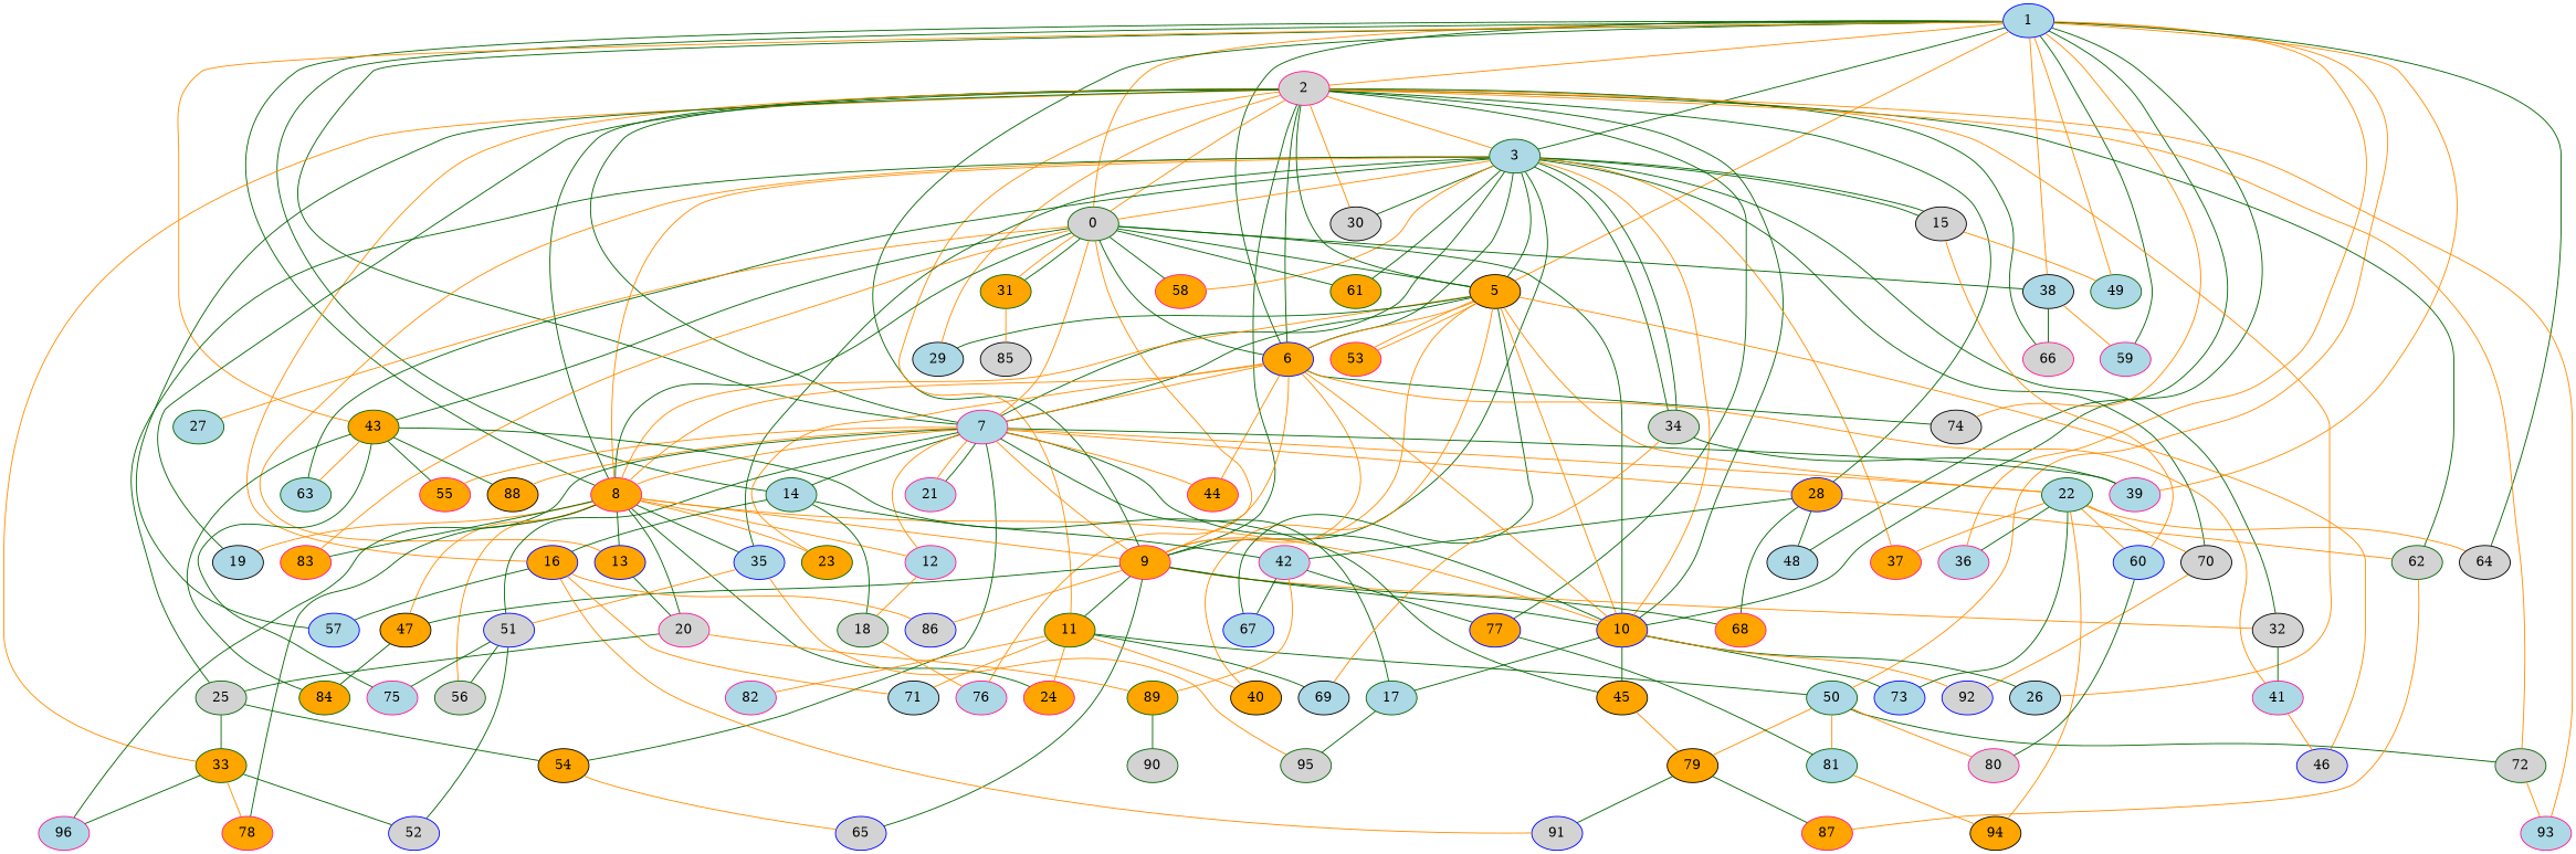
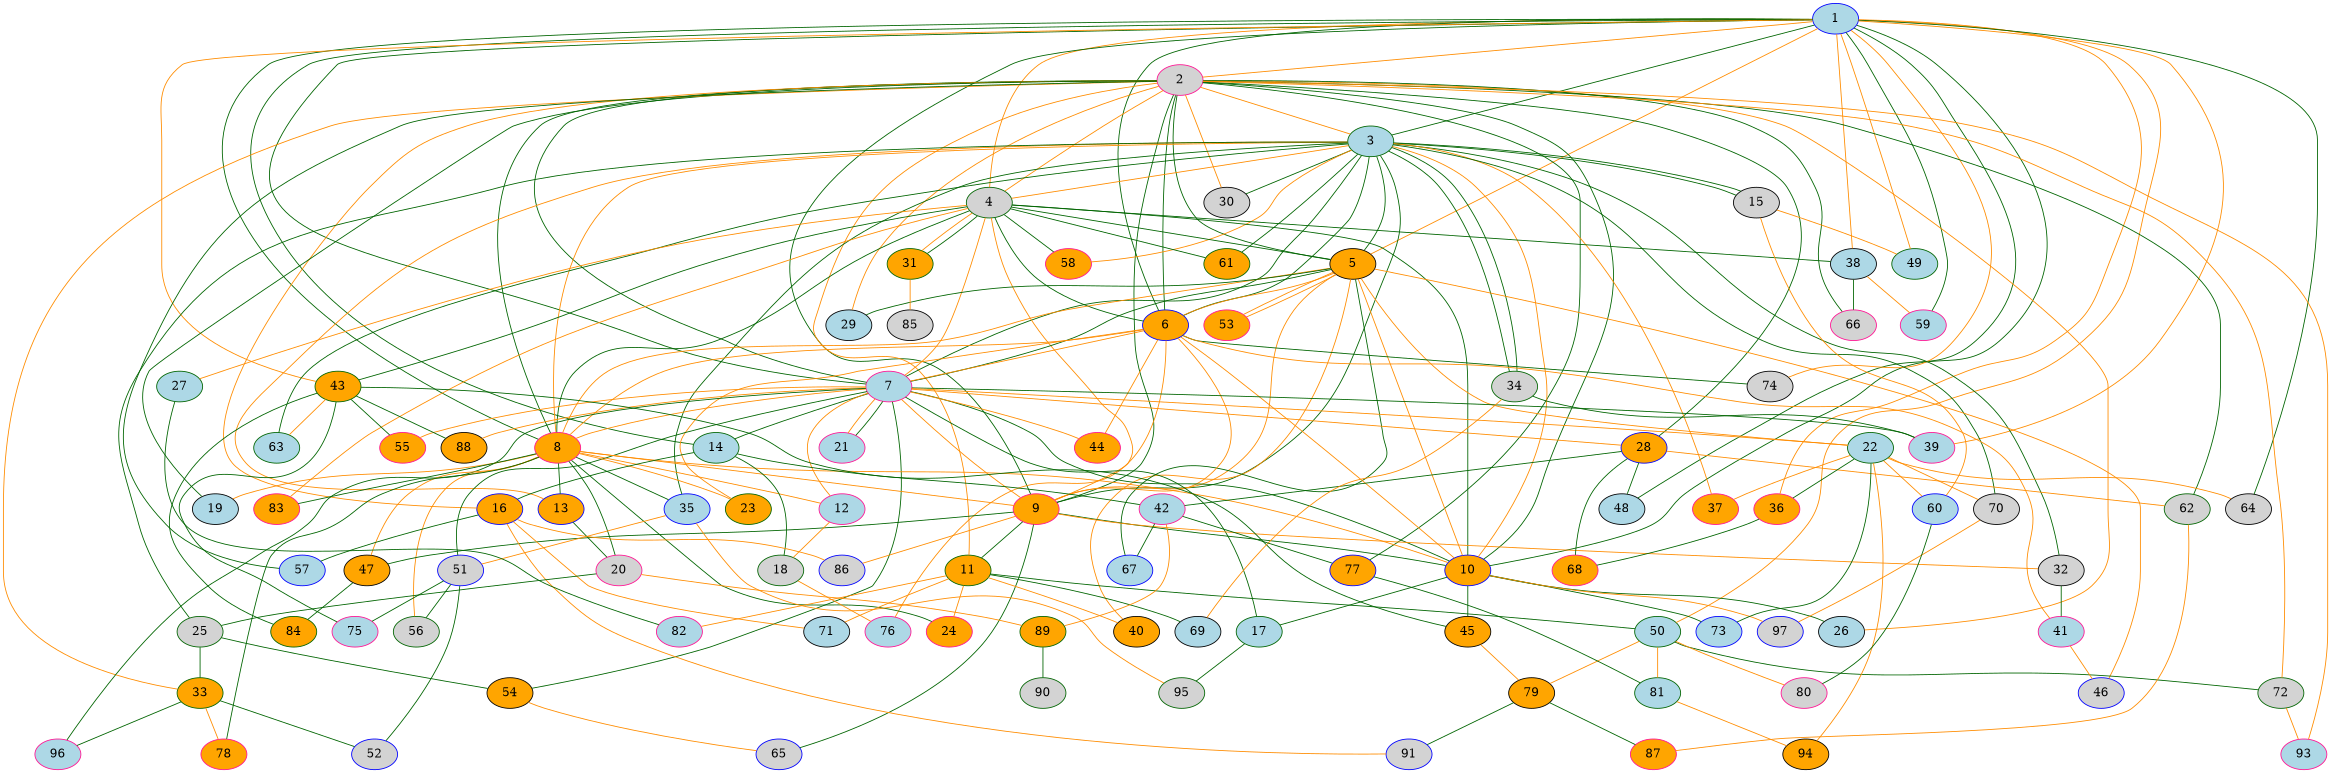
  graph {
    node [color=deeppink fillcolor=lightblue style=filled]
    edge [color=darkgreen]
    1 [color=blue]
    2 [fillcolor=lightgrey]
    3 [color=darkgreen]
-   4 [color=darkgreen fillcolor=lightgrey label=0]
+   4 [color=darkgreen fillcolor=lightgrey]
    5 [color=black fillcolor=orange]
    6 [color=blue fillcolor=orange]
    7
    8 [fillcolor=orange]
    9 [fillcolor=orange]
    10 [color=blue fillcolor=orange]
    14 [color=darkgreen]
-   36
+   36 [fillcolor=orange]
    38 [color=black]
    43 [color=darkgreen fillcolor=orange]
    48 [color=black]
    49 [color=darkgreen]
    50 [color=darkgreen]
    59
    64 [color=black fillcolor=lightgrey]
    74 [color=black fillcolor=lightgrey]
    39
    11 [color=darkgreen fillcolor=orange]
    16 [color=blue fillcolor=orange]
    19 [color=black]
    26 [color=black]
    28 [color=blue fillcolor=orange]
    29 [color=black]
    30 [color=black fillcolor=lightgrey]
    33 [color=darkgreen fillcolor=orange]
    57 [color=blue]
    62 [color=darkgreen fillcolor=lightgrey]
    66 [fillcolor=lightgrey]
    72 [color=darkgreen fillcolor=lightgrey]
    77 [color=blue fillcolor=orange]
    93
    13 [color=blue fillcolor=orange]
    15 [color=black fillcolor=lightgrey]
    25 [color=darkgreen fillcolor=lightgrey]
    32 [color=black fillcolor=lightgrey]
    34 [color=darkgreen fillcolor=lightgrey]
    35 [color=blue]
    37 [fillcolor=orange]
    58 [fillcolor=orange]
    61 [color=darkgreen fillcolor=orange]
    63 [color=darkgreen]
    70 [color=black fillcolor=lightgrey]
    27 [color=darkgreen]
    31 [color=darkgreen fillcolor=orange]
    83 [fillcolor=orange]
    22 [color=darkgreen]
    40 [color=black fillcolor=orange]
    46 [color=blue fillcolor=lightgrey]
    53 [fillcolor=orange]
    67 [color=blue]
    23 [color=darkgreen fillcolor=orange]
    41
    44 [fillcolor=orange]
    76
    12
    17 [color=darkgreen]
    21
    51 [color=blue fillcolor=lightgrey]
    54 [color=black fillcolor=orange]
    55 [fillcolor=orange]
    88 [color=black fillcolor=orange]
    96
    20 [fillcolor=lightgrey]
    24 [fillcolor=orange]
    47 [color=black fillcolor=orange]
    56 [color=darkgreen fillcolor=lightgrey]
    78 [fillcolor=orange]
    65 [color=blue fillcolor=lightgrey]
    68 [fillcolor=orange]
    86 [color=blue fillcolor=lightgrey]
    45 [color=black fillcolor=orange]
    73 [color=blue]
-   92 [color=blue fillcolor=lightgrey]
+   92 [color=blue fillcolor=lightgrey label=97]
    18 [color=darkgreen fillcolor=lightgrey]
    42
    75
    84 [color=darkgreen fillcolor=orange]
    79 [color=black fillcolor=orange]
    80 [fillcolor=lightgrey]
    81 [color=darkgreen]
    85 [color=black fillcolor=lightgrey]
    69 [color=black]
    71 [color=black]
    82
    91 [color=blue fillcolor=lightgrey]
    52 [color=blue fillcolor=lightgrey]
    87 [fillcolor=orange]
    60 [color=blue]
    95 [color=darkgreen fillcolor=lightgrey]
    90 [color=darkgreen fillcolor=lightgrey]
    94 [color=black fillcolor=orange]
    89 [color=darkgreen fillcolor=orange]
    1 -- 2 [color=darkorange]
    1 -- 3
    1 -- 4 [color=darkorange]
    1 -- 5 [color=darkorange]
    1 -- 6
    1 -- 7
    1 -- 8
    1 -- 9
    1 -- 10
    1 -- 14
    1 -- 36 [color=darkorange]
    1 -- 38 [color=darkorange]
    1 -- 43 [color=darkorange]
    1 -- 48
    1 -- 49 [color=darkorange]
    1 -- 50 [color=darkorange]
    1 -- 59
    1 -- 64
    1 -- 74 [color=darkorange]
    1 -- 39 [color=darkorange]
    2 -- 3 [color=darkorange]
    2 -- 4 [color=darkorange]
    2 -- 5
    2 -- 6
    2 -- 7
    2 -- 8
    2 -- 9
    2 -- 10
    2 -- 11 [color=darkorange]
    2 -- 16 [color=darkorange]
    2 -- 19
    2 -- 26 [color=darkorange]
    2 -- 28
    2 -- 29 [color=darkorange]
    2 -- 30 [color=darkorange]
    2 -- 33 [color=darkorange]
    2 -- 57
    2 -- 62
    2 -- 66
    2 -- 72 [color=darkorange]
    2 -- 77
    2 -- 93 [color=darkorange]
    3 -- 4 [color=darkorange]
    3 -- 5
    3 -- 6
    3 -- 7
    3 -- 8 [color=darkorange]
    3 -- 9
    3 -- 10 [color=darkorange]
    3 -- 30
    3 -- 13 [color=darkorange]
    3 -- 15
    3 -- 15
    3 -- 25
    3 -- 32
    3 -- 34
    3 -- 34
    3 -- 35
    3 -- 37 [color=darkorange]
    3 -- 58 [color=darkorange]
    3 -- 61
    3 -- 63
    3 -- 70
    4 -- 5
    4 -- 6
    4 -- 7 [color=darkorange]
    4 -- 8
    4 -- 9 [color=darkorange]
    4 -- 10
    4 -- 38
    4 -- 43
    4 -- 58
    4 -- 61
    4 -- 27 [color=darkorange]
    4 -- 31 [color=darkorange]
    4 -- 31
    4 -- 83 [color=darkorange]
    5 -- 6 [color=darkorange]
    5 -- 7
    5 -- 8 [color=darkorange]
    5 -- 9 [color=darkorange]
    5 -- 10 [color=darkorange]
    5 -- 29
    5 -- 22 [color=darkorange]
    5 -- 40 [color=darkorange]
    5 -- 46 [color=darkorange]
    5 -- 53 [color=darkorange]
    5 -- 53 [color=darkorange]
    5 -- 67
    6 -- 7 [color=darkorange]
    6 -- 8 [color=darkorange]
    6 -- 9 [color=darkorange]
    6 -- 10 [color=darkorange]
    6 -- 74
    6 -- 23 [color=darkorange]
    6 -- 41 [color=darkorange]
    6 -- 44 [color=darkorange]
    6 -- 76 [color=darkorange]
    7 -- 8 [color=darkorange]
    7 -- 9 [color=darkorange]
    7 -- 10
    7 -- 14
    7 -- 39
    7 -- 28 [color=darkorange]
    7 -- 22 [color=darkorange]
    7 -- 44 [color=darkorange]
    7 -- 12 [color=darkorange]
    7 -- 17
    7 -- 21 [color=darkorange]
    7 -- 21
    7 -- 51
    7 -- 54
    7 -- 55 [color=darkorange]
    7 -- 88 [color=darkorange]
    7 -- 96
    8 -- 9 [color=darkorange]
    8 -- 10 [color=darkorange]
    8 -- 19 [color=darkorange]
    8 -- 13
    8 -- 35
    8 -- 83
    8 -- 23 [color=darkorange]
    8 -- 12 [color=darkorange]
    8 -- 20
    8 -- 24
    8 -- 47 [color=darkorange]
    8 -- 56 [color=darkorange]
    8 -- 78
    9 -- 10
    9 -- 11
    9 -- 32 [color=darkorange]
    9 -- 47
    9 -- 65
-   9 -- 68
+   36 -- 68
    9 -- 86 [color=darkorange]
    10 -- 26
    10 -- 17
    10 -- 45
    10 -- 73
    10 -- 92 [color=darkorange]
    14 -- 16
    14 -- 18
    14 -- 42
    38 -- 59 [color=darkorange]
    38 -- 66
    43 -- 63 [color=darkorange]
    43 -- 55
    43 -- 88
    43 -- 45
    43 -- 75
    43 -- 84
    50 -- 72
    50 -- 79 [color=darkorange]
    50 -- 80 [color=darkorange]
    50 -- 81 [color=darkorange]
    11 -- 50
    11 -- 40 [color=darkorange]
    11 -- 24 [color=darkorange]
    11 -- 69
    11 -- 71 [color=darkorange]
    11 -- 82 [color=darkorange]
    16 -- 57
    16 -- 86 [color=darkorange]
    16 -- 71 [color=darkorange]
    16 -- 91 [color=darkorange]
    28 -- 48
    28 -- 62 [color=darkorange]
    28 -- 68
    28 -- 42
    33 -- 96
    33 -- 78 [color=darkorange]
    33 -- 52
    62 -- 87 [color=darkorange]
    72 -- 93 [color=darkorange]
    77 -- 81
    13 -- 20
    15 -- 49 [color=darkorange]
    15 -- 60 [color=darkorange]
    25 -- 33
    25 -- 54
    32 -- 41
    34 -- 39
    34 -- 69 [color=darkorange]
    35 -- 51 [color=darkorange]
    35 -- 95 [color=darkorange]
    70 -- 92 [color=darkorange]
+   27 -- 82
    31 -- 85 [color=darkorange]
    22 -- 36
    22 -- 64 [color=darkorange]
    22 -- 37 [color=darkorange]
    22 -- 70 [color=darkorange]
    22 -- 73
    22 -- 60 [color=darkorange]
    22 -- 94 [color=darkorange]
    41 -- 46 [color=darkorange]
    12 -- 18 [color=darkorange]
    17 -- 95
    51 -- 56
    51 -- 75
    51 -- 52
    54 -- 65 [color=darkorange]
    20 -- 25
    20 -- 89 [color=darkorange]
    47 -- 84
    45 -- 79 [color=darkorange]
    18 -- 76 [color=darkorange]
    42 -- 77
    42 -- 67
    42 -- 89 [color=darkorange]
    79 -- 91
    79 -- 87
    81 -- 94 [color=darkorange]
    60 -- 80
    89 -- 90
  }
